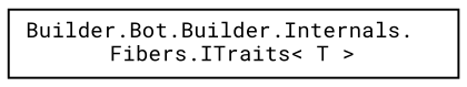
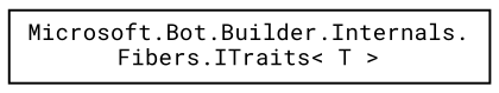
  digraph {
    rankdir=LR
    fontname="Roboto Mono"
-   n1 [color=black fillcolor=white fontname="Roboto Mono" fontsize=10 height=0.2 label="Builder.Bot.Builder.Internals.\lFibers.ITraits\< T \>" shape=record style=filled width=0.4]
+   n1 [color=black fillcolor=white fontname="Roboto Mono" fontsize=10 height=0.2 label="Microsoft.Bot.Builder.Internals.\lFibers.ITraits\< T \>" shape=record style=filled width=0.4]
  }
